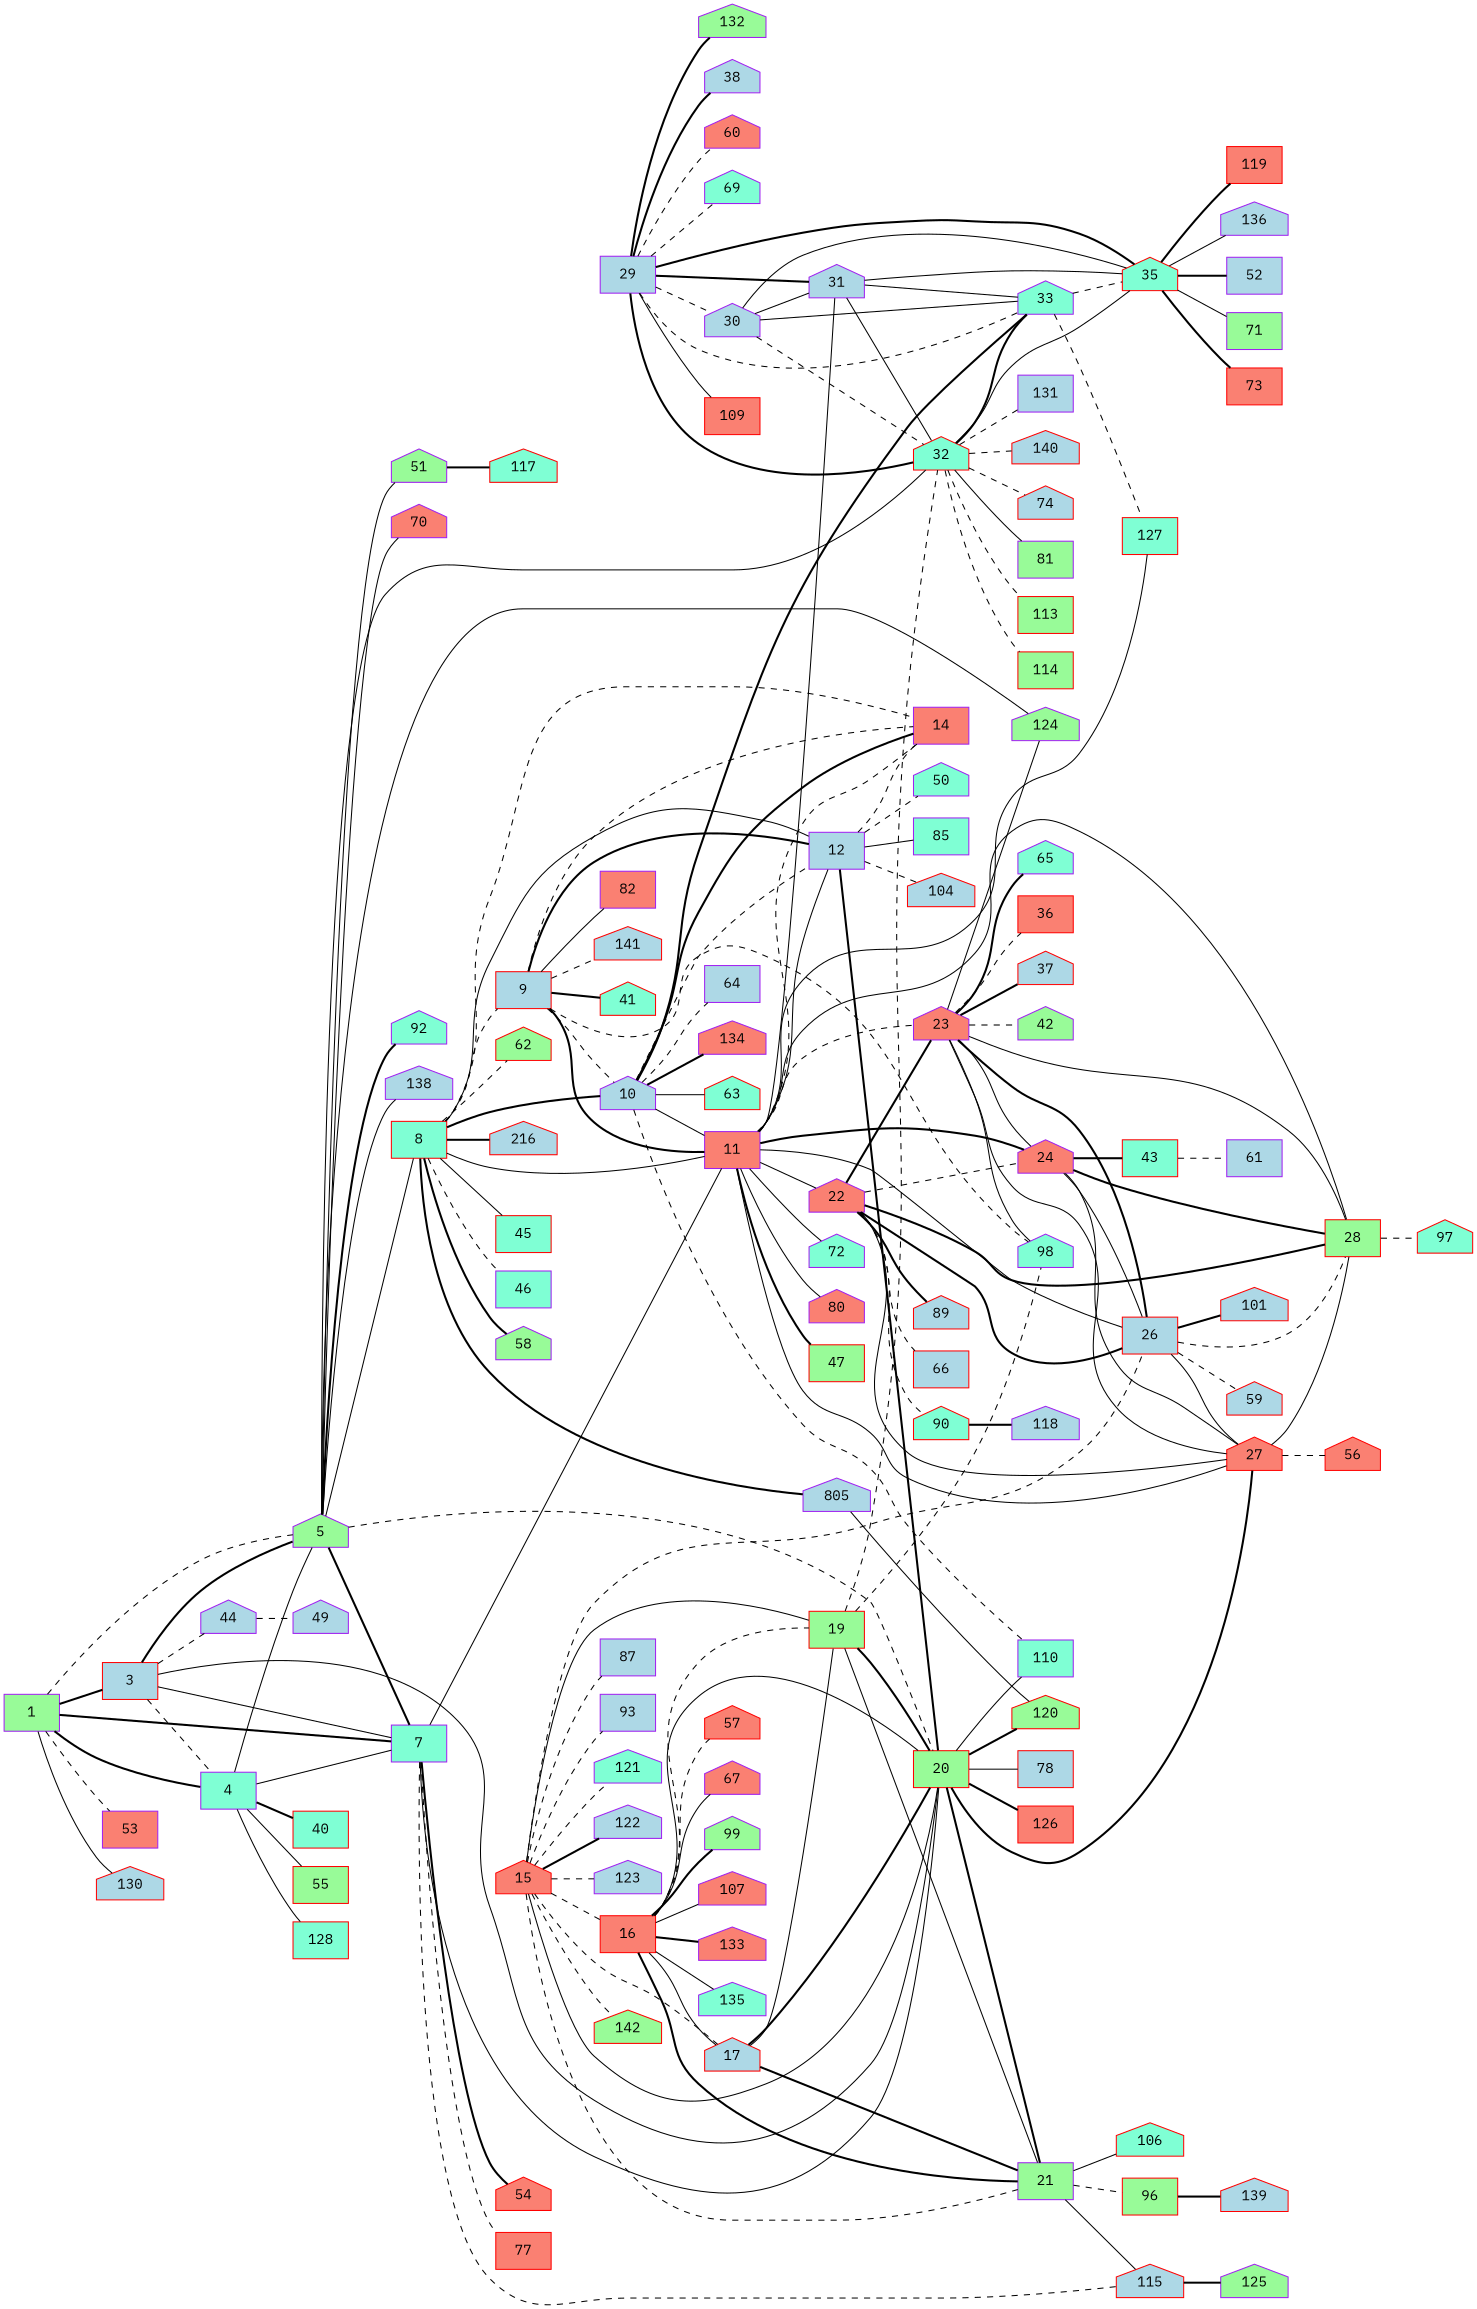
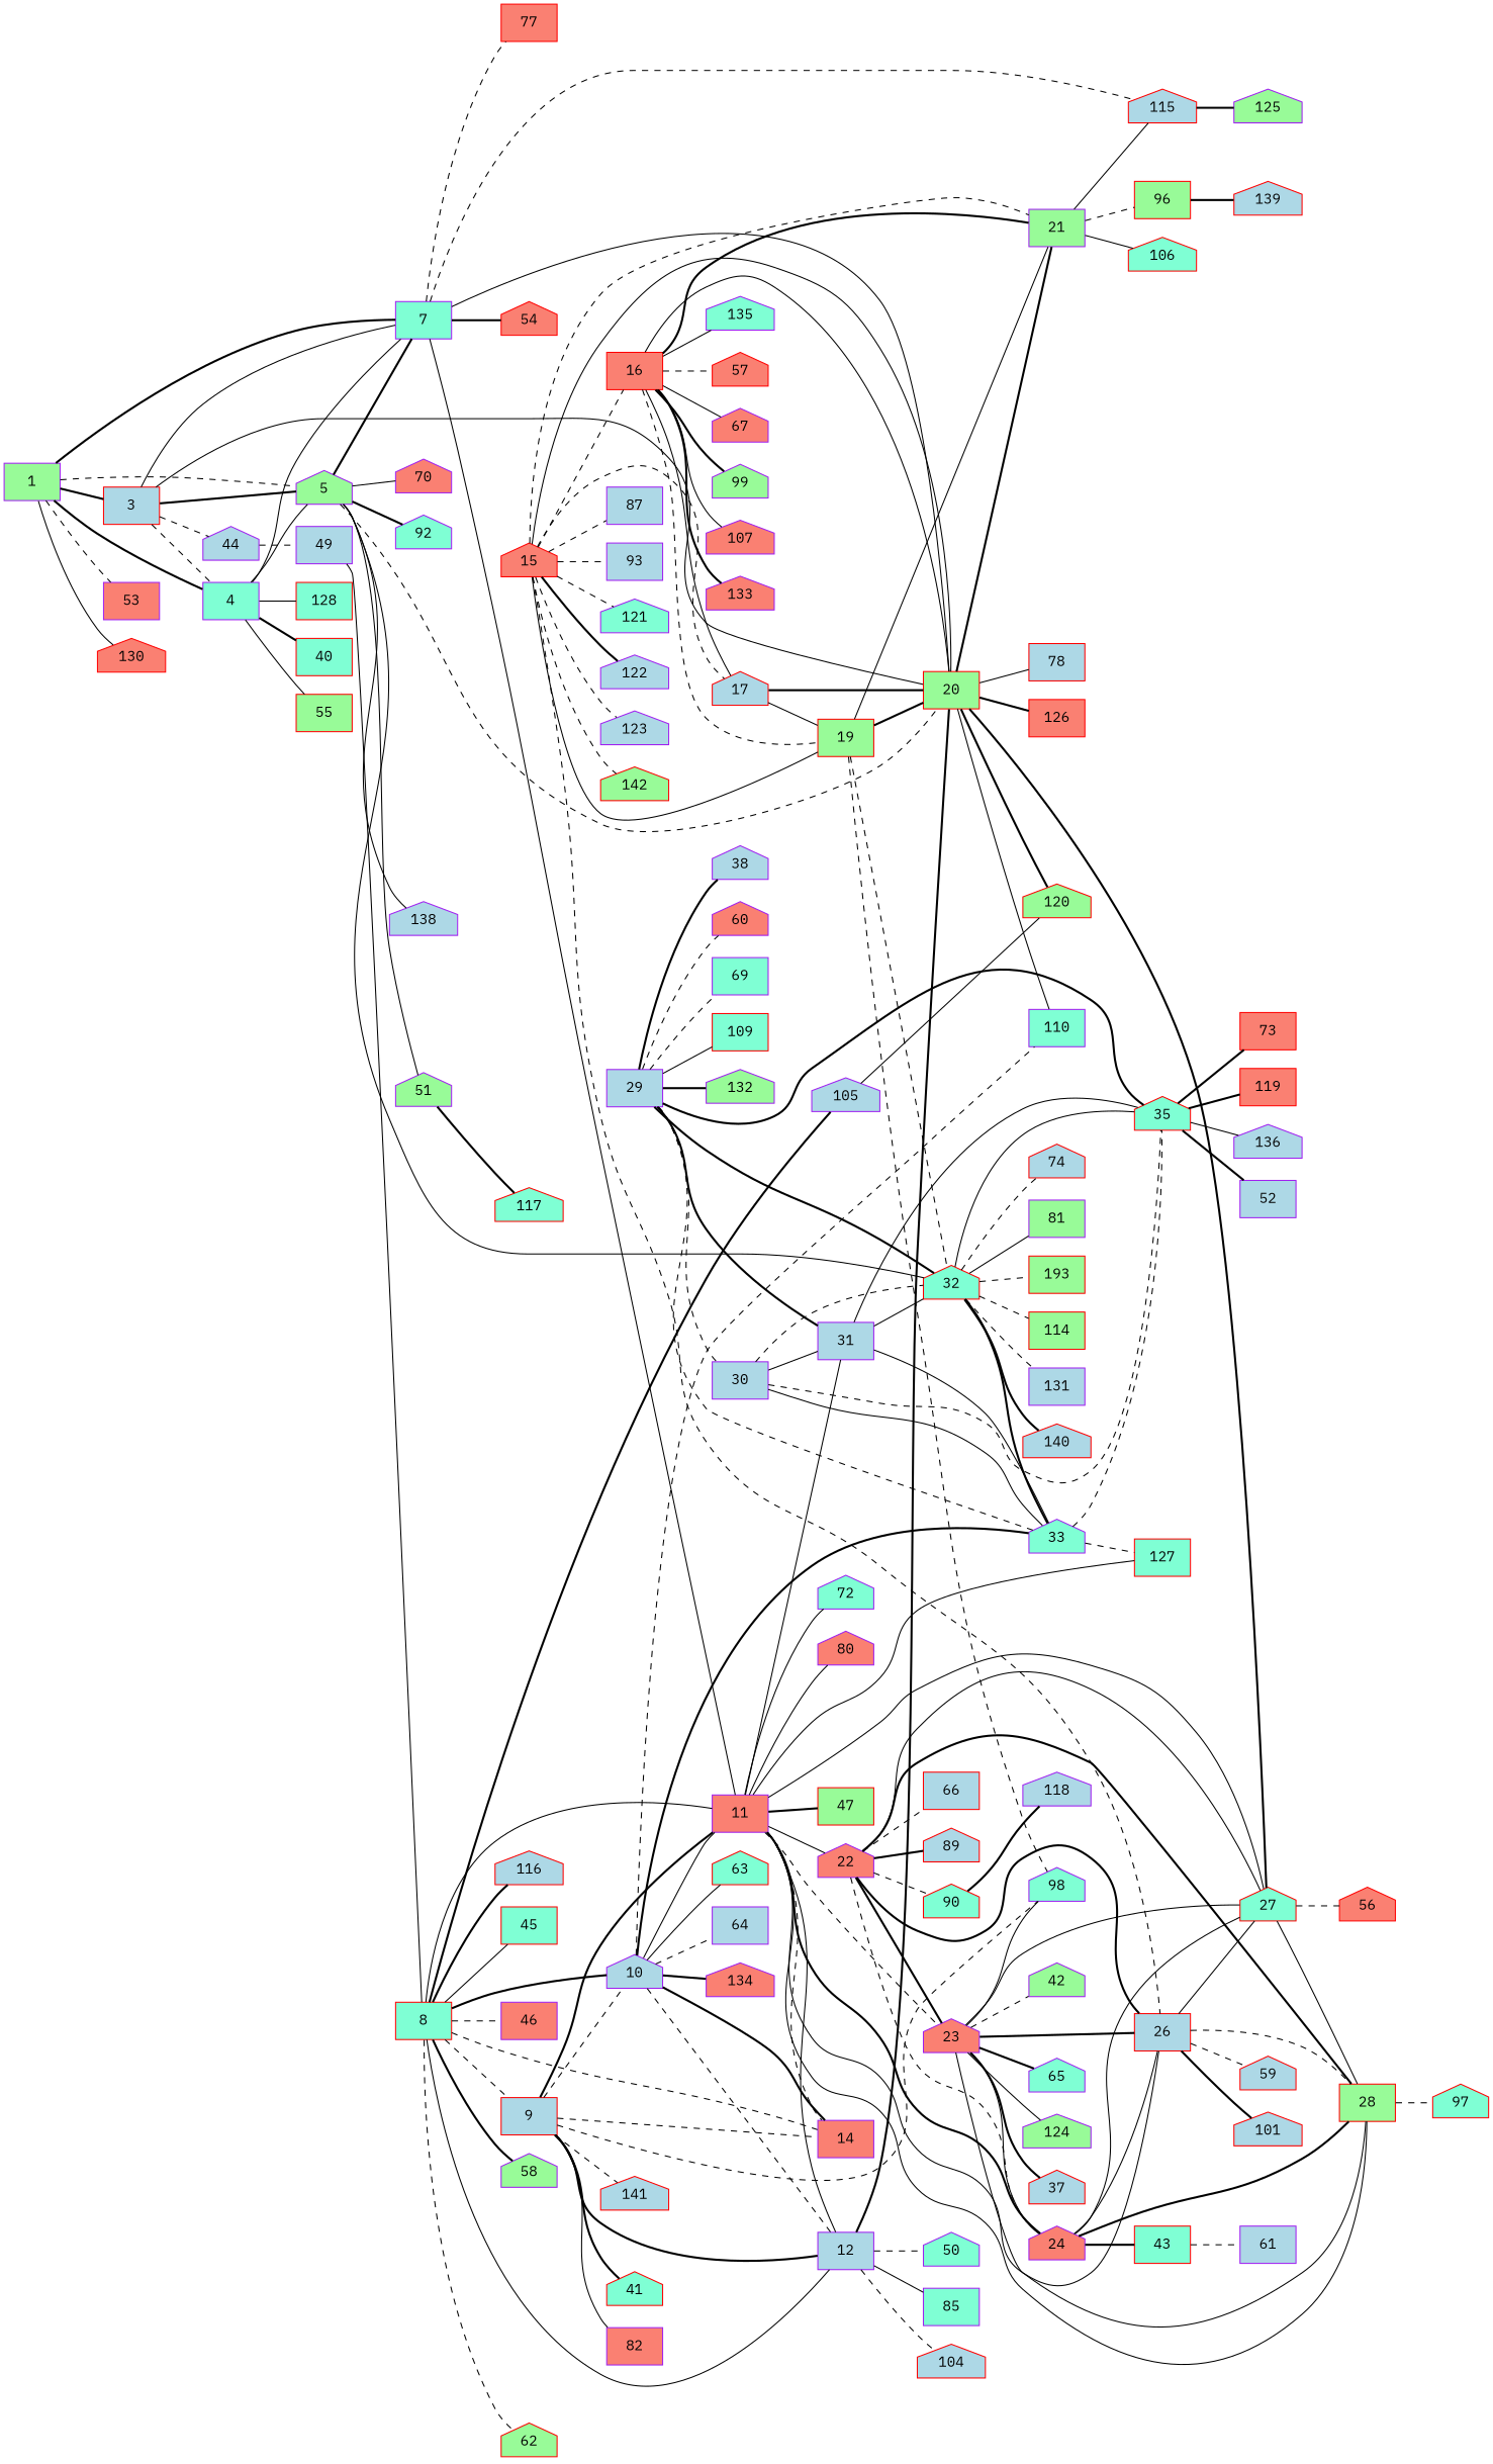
  graph {
    fontname="IBM Plex Mono"
    rankdir=LR
    node [color=purple fillcolor=lightblue fontname="IBM Plex Mono" shape=house style=filled]
    edge [fontname="IBM Plex Mono" style=solid]
    1 [fillcolor=palegreen shape=box super="+2"]
    3 [color=red shape=box super="+88"]
    4 [fillcolor=aquamarine shape=box super="+75"]
    5 [fillcolor=palegreen super="+6"]
    7 [fillcolor=aquamarine shape=box super="+112"]
    53 [fillcolor=salmon shape=box]
-   130 [color=red]
+   130 [color=red fillcolor=salmon]
    20 [color=red fillcolor=palegreen shape=box super="+83"]
    44 [super="+91"]
    40 [color=red fillcolor=aquamarine shape=box]
    55 [color=red fillcolor=palegreen shape=box]
    128 [color=red fillcolor=aquamarine shape=box]
    8 [color=red fillcolor=aquamarine shape=box super="+13"]
    32 [color=red fillcolor=aquamarine super="+34"]
    51 [fillcolor=palegreen]
    70 [fillcolor=salmon]
    92 [fillcolor=aquamarine]
    124 [fillcolor=palegreen]
    138
    11 [fillcolor=salmon shape=box super="+25"]
    54 [color=red fillcolor=salmon]
    77 [color=red fillcolor=salmon shape=box]
    115 [color=red]
    110 [fillcolor=aquamarine shape=box]
-   27 [color=red fillcolor=salmon super="+108"]
+   27 [color=red fillcolor=aquamarine super="+108"]
    21 [fillcolor=palegreen shape=box super="+129"]
    78 [color=red shape=box]
    120 [color=red fillcolor=palegreen]
    126 [color=red fillcolor=salmon shape=box]
-   49
+   49 [shape=box]
    9 [color=red shape=box super="+137"]
    10 [super="+95"]
    12 [shape=box super="+143"]
    14 [fillcolor=salmon shape=box]
    45 [color=red fillcolor=aquamarine shape=box]
-   46 [fillcolor=aquamarine shape=box]
+   46 [fillcolor=salmon shape=box]
    58 [fillcolor=palegreen]
    62 [color=red fillcolor=palegreen]
-   105 [label=805]
-   116 [color=red label=216]
+   105
+   116 [color=red]
    33 [fillcolor=aquamarine]
    35 [color=red fillcolor=aquamarine super="+111"]
    74 [color=red]
    81 [fillcolor=palegreen shape=box]
-   113 [color=red fillcolor=palegreen shape=box]
+   113 [color=red fillcolor=palegreen shape=box label=193]
    114 [color=red fillcolor=palegreen shape=box]
    131 [shape=box]
    140 [color=red]
    117 [color=red fillcolor=aquamarine super="+144"]
    22 [fillcolor=salmon super="+100"]
    23 [fillcolor=salmon super="+68"]
    24 [fillcolor=salmon super="+84"]
    26 [color=red shape=box super="+102"]
    28 [color=red fillcolor=palegreen shape=box]
-   31
+   31 [shape=box]
    47 [color=red fillcolor=palegreen shape=box]
    72 [fillcolor=aquamarine]
    80 [fillcolor=salmon]
    127 [color=red fillcolor=aquamarine shape=box]
    125 [fillcolor=palegreen]
    41 [color=red fillcolor=aquamarine super="+48"]
    82 [fillcolor=salmon shape=box]
    98 [fillcolor=aquamarine]
    141 [color=red]
    63 [color=red fillcolor=aquamarine]
    64 [shape=box]
    134 [fillcolor=salmon]
    50 [fillcolor=aquamarine]
    85 [fillcolor=aquamarine shape=box]
    104 [color=red]
    66 [color=red shape=box]
    89 [color=red]
    90 [color=red fillcolor=aquamarine]
-   36 [color=red fillcolor=salmon shape=box]
    37 [color=red]
    42 [fillcolor=palegreen]
    65 [fillcolor=aquamarine]
    43 [color=red fillcolor=aquamarine shape=box]
    59 [color=red]
    101 [color=red]
    56 [color=red fillcolor=salmon]
    97 [color=red fillcolor=aquamarine]
    15 [color=red fillcolor=salmon super="+39"]
    16 [color=red fillcolor=salmon shape=box super="+18"]
    17 [color=red super="+103"]
    19 [color=red fillcolor=palegreen shape=box super="+94"]
    87 [shape=box]
    93 [shape=box]
    121 [fillcolor=aquamarine]
    122
    123
    142 [color=red fillcolor=palegreen]
    57 [color=red fillcolor=salmon]
    67 [fillcolor=salmon]
    99 [fillcolor=palegreen]
    107 [fillcolor=salmon]
    133 [fillcolor=salmon]
    135 [fillcolor=aquamarine]
    96 [color=red fillcolor=palegreen shape=box]
    106 [color=red fillcolor=aquamarine]
    139 [color=red]
    118
    61 [shape=box]
    29 [shape=box super="+86"]
-   30
+   30 [shape=box]
    38
    60 [fillcolor=salmon]
-   69 [fillcolor=aquamarine super="+79"]
-   109 [color=red fillcolor=salmon shape=box]
+   69 [fillcolor=aquamarine shape=box super="+79"]
+   109 [color=red fillcolor=aquamarine shape=box]
    132 [fillcolor=palegreen]
    52 [shape=box]
-   71 [fillcolor=palegreen shape=box]
    73 [color=red fillcolor=salmon shape=box]
    119 [color=red fillcolor=salmon shape=box]
    136
    1 -- 3 [style=bold weight=2]
    1 -- 4 [style=bold weight=2]
    1 -- 5 [style=dashed weight=4]
    1 -- 7 [style=bold weight=2]
    1 -- 53 [style=dashed]
    1 -- 130
    3 -- 4 [style=dashed]
    3 -- 5 [style=bold weight=2]
    3 -- 7
    3 -- 20
    3 -- 44 [style=dashed]
    4 -- 5 [weight=2]
    4 -- 7
    4 -- 40 [style=bold]
    4 -- 55
    4 -- 128
    5 -- 7 [style=bold weight=2]
    5 -- 20 [style=dashed]
-   5 -- 8
+   49 -- 8
    5 -- 32
    5 -- 51
    5 -- 70
    5 -- 92 [style=bold]
-   5 -- 124
    5 -- 138
    7 -- 20
    7 -- 11
    7 -- 54 [style=bold]
    7 -- 77 [style=dashed]
    7 -- 115 [style=dashed]
    20 -- 110
    20 -- 27 [style=bold]
    20 -- 21 [style=bold]
    20 -- 78
    20 -- 120 [style=bold]
    20 -- 126 [style=bold]
    44 -- 49 [style=dashed]
    8 -- 11 [weight=2]
    8 -- 9 [style=dashed weight=2]
    8 -- 10 [style=bold weight=2]
    8 -- 12 [weight=2]
    8 -- 14 [style=dashed weight=2]
    8 -- 45
    8 -- 46 [style=dashed]
    8 -- 58 [style=bold]
    8 -- 62 [style=dashed]
    8 -- 105 [style=bold]
    8 -- 116 [style=bold]
    32 -- 33 [style=bold weight=2]
    32 -- 35 [weight=2]
    32 -- 74 [style=dashed]
    32 -- 81
    32 -- 113 [style=dashed]
    32 -- 114 [style=dashed]
    32 -- 131 [style=dashed]
-   32 -- 140 [style=dashed]
+   32 -- 140 [style=bold]
    51 -- 117 [style=bold]
    11 -- 27
    11 -- 12
    11 -- 14 [style=dashed]
    11 -- 22
    11 -- 23 [style=dashed]
    11 -- 24 [style=bold]
    11 -- 26
    11 -- 28
    11 -- 31
    11 -- 47 [style=bold]
    11 -- 72
    11 -- 80
    11 -- 127
    115 -- 125 [style=bold]
    27 -- 28
    27 -- 56 [style=dashed]
    21 -- 115
    21 -- 96 [style=dashed]
    21 -- 106
    9 -- 11 [style=bold]
    9 -- 10 [style=dashed]
    9 -- 12 [style=bold]
    9 -- 14 [style=dashed]
    9 -- 41 [style=bold]
    9 -- 82
    9 -- 98 [style=dashed]
    9 -- 141 [style=dashed]
    10 -- 11
    10 -- 110 [style=dashed]
    10 -- 12 [style=dashed]
    10 -- 14 [style=bold]
    10 -- 33 [style=bold]
    10 -- 63
    10 -- 64 [style=dashed]
    10 -- 134 [style=bold]
    12 -- 20 [style=bold]
-   12 -- 14 [style=dashed]
    12 -- 50 [style=dashed]
    12 -- 85
    12 -- 104 [style=dashed]
    105 -- 120
    33 -- 35 [style=dashed]
    33 -- 127 [style=dashed]
    35 -- 52 [style=bold]
-   35 -- 71
    35 -- 73 [style=bold]
    35 -- 119 [style=bold]
    35 -- 136
    22 -- 27
    22 -- 23 [style=bold]
    22 -- 24 [style=dashed]
    22 -- 26 [style=bold]
    22 -- 28 [style=bold]
    22 -- 66 [style=dashed]
    22 -- 89 [style=bold]
    22 -- 90 [style=dashed]
    23 -- 124
    23 -- 27
    23 -- 24
    23 -- 26 [style=bold]
    23 -- 28
    23 -- 98
-   23 -- 36 [style=dashed]
    23 -- 37 [style=bold]
    23 -- 42 [style=dashed]
    23 -- 65 [style=bold]
    24 -- 27
    24 -- 26
    24 -- 28 [style=bold]
    24 -- 43 [style=bold]
    26 -- 27
    26 -- 28 [style=dashed]
    26 -- 59 [style=dashed]
    26 -- 101 [style=bold]
    28 -- 97 [style=dashed]
    31 -- 32 [weight=2]
    31 -- 33
    31 -- 35
    90 -- 118 [style=bold]
    43 -- 61 [style=dashed]
    15 -- 20
    15 -- 21 [style=dashed]
    15 -- 26 [style=dashed]
    15 -- 16 [style=dashed weight=2]
    15 -- 17 [style=dashed]
    15 -- 19
    15 -- 87 [style=dashed]
    15 -- 93 [style=dashed]
    15 -- 121 [style=dashed]
    15 -- 122 [style=bold]
    15 -- 123 [style=dashed]
    15 -- 142 [style=dashed]
    16 -- 20 [weight=2]
    16 -- 21 [style=bold weight=2]
    16 -- 17 [weight=2]
    16 -- 19 [style=dashed weight=2]
    16 -- 57 [style=dashed]
    16 -- 67
    16 -- 99 [style=bold]
    16 -- 107
    16 -- 133 [style=bold]
    16 -- 135
    17 -- 20 [style=bold]
-   17 -- 21 [style=bold]
    17 -- 19
    19 -- 20 [style=bold]
    19 -- 32 [style=dashed]
    19 -- 21
    19 -- 98 [style=dashed]
    96 -- 139 [style=bold]
    29 -- 32 [style=bold weight=2]
    29 -- 33 [style=dashed]
    29 -- 35 [style=bold]
    29 -- 31 [style=bold]
    29 -- 30 [style=dashed]
    29 -- 38 [style=bold]
    29 -- 60 [style=dashed]
    29 -- 69 [style=dashed]
    29 -- 109
    29 -- 132 [style=bold]
    30 -- 32 [style=dashed weight=2]
    30 -- 33
-   30 -- 35
+   30 -- 35 [style=dashed]
    30 -- 31
  }
